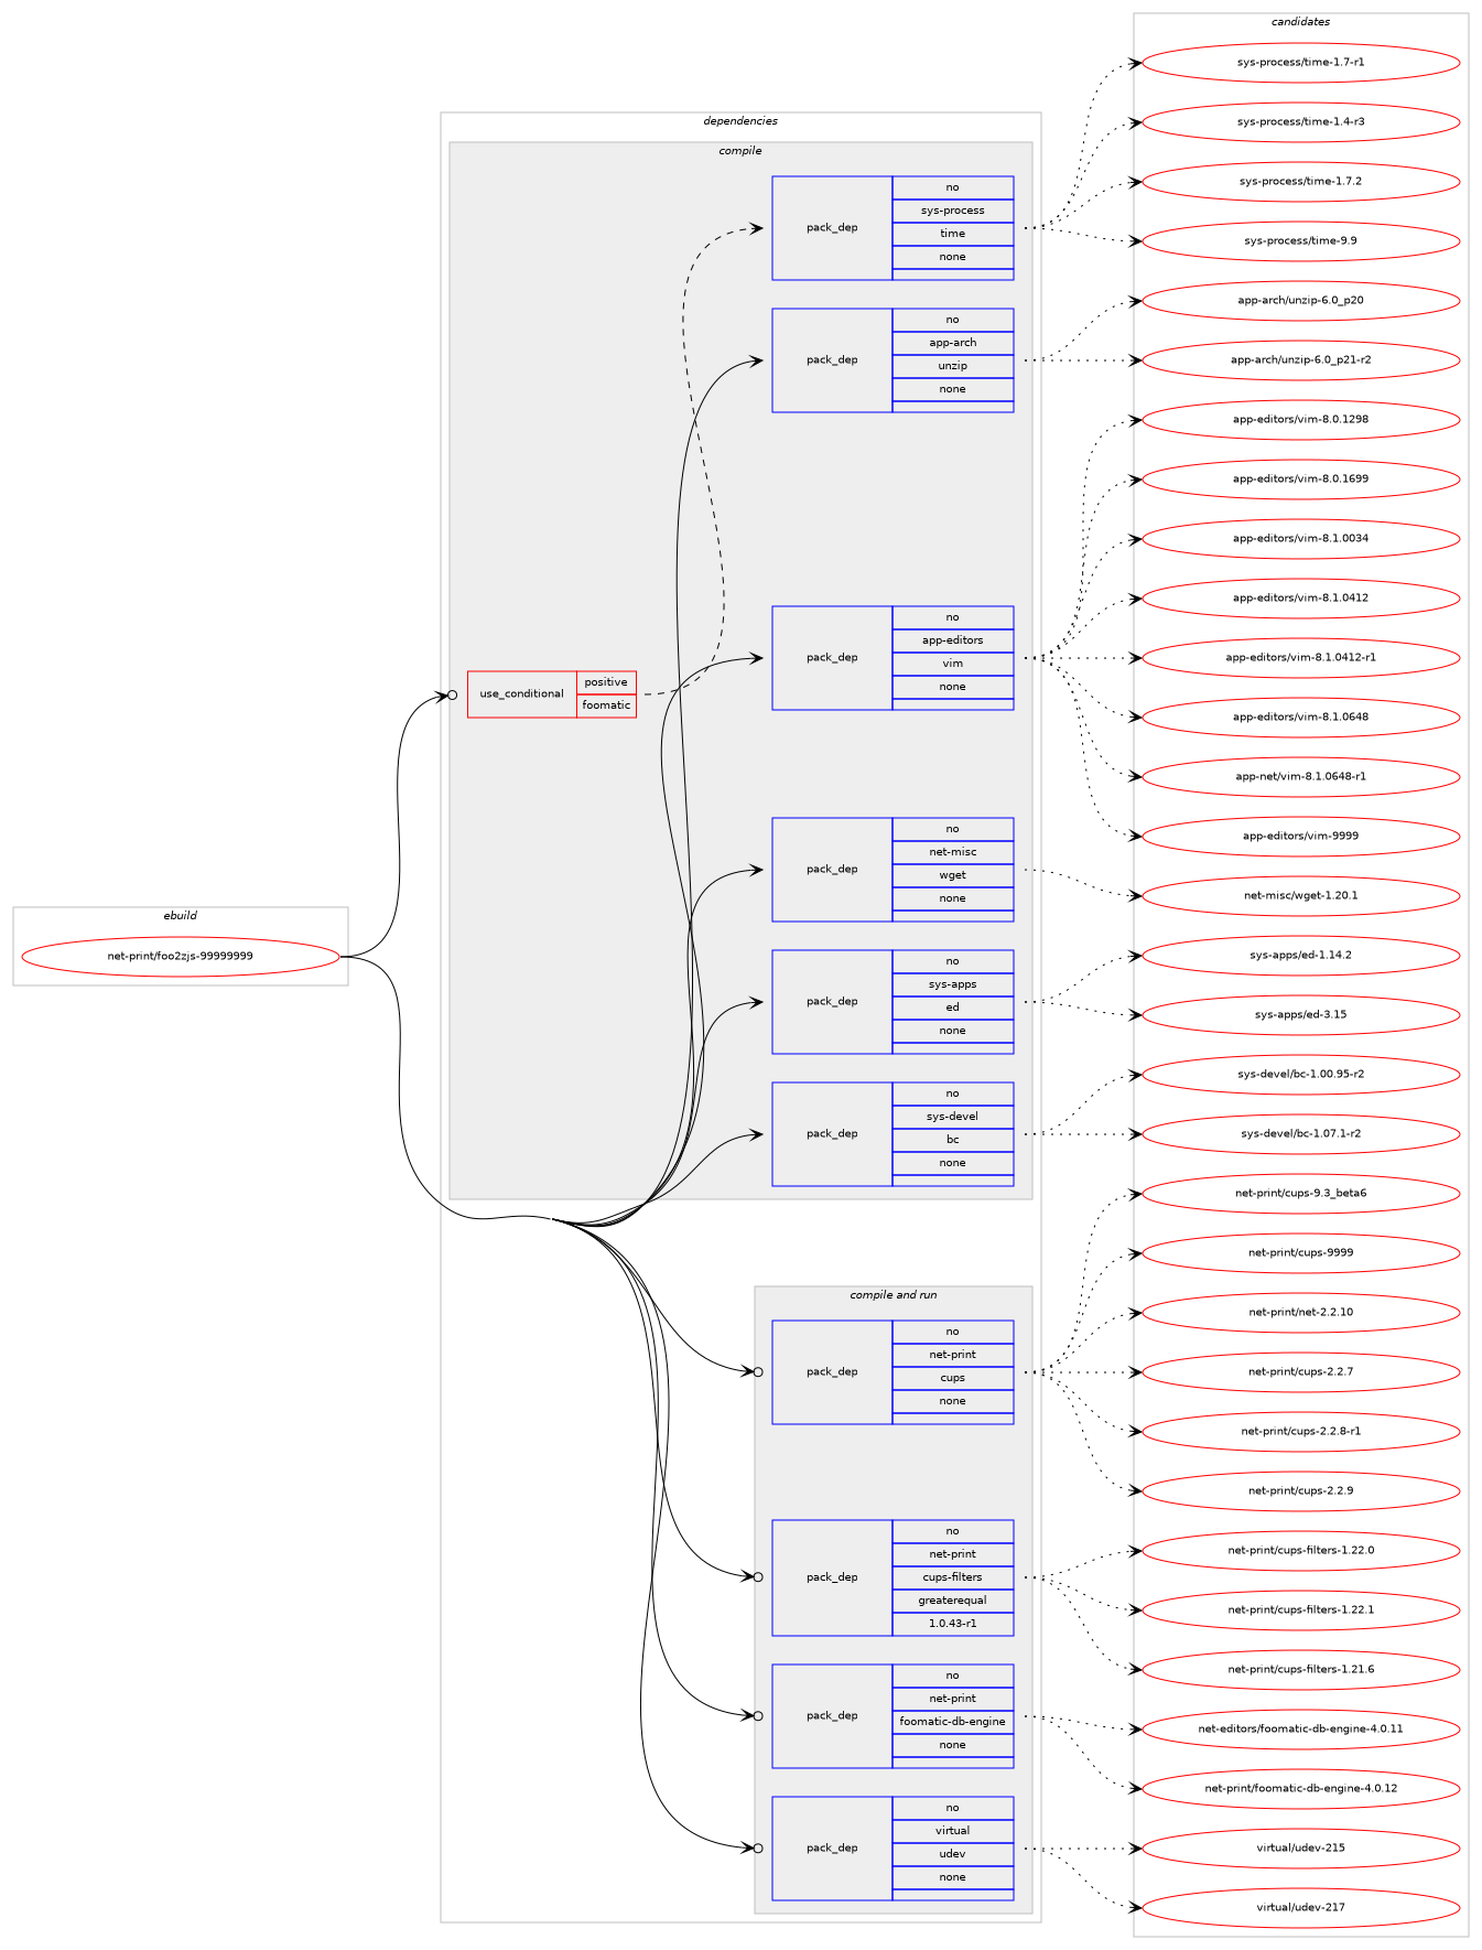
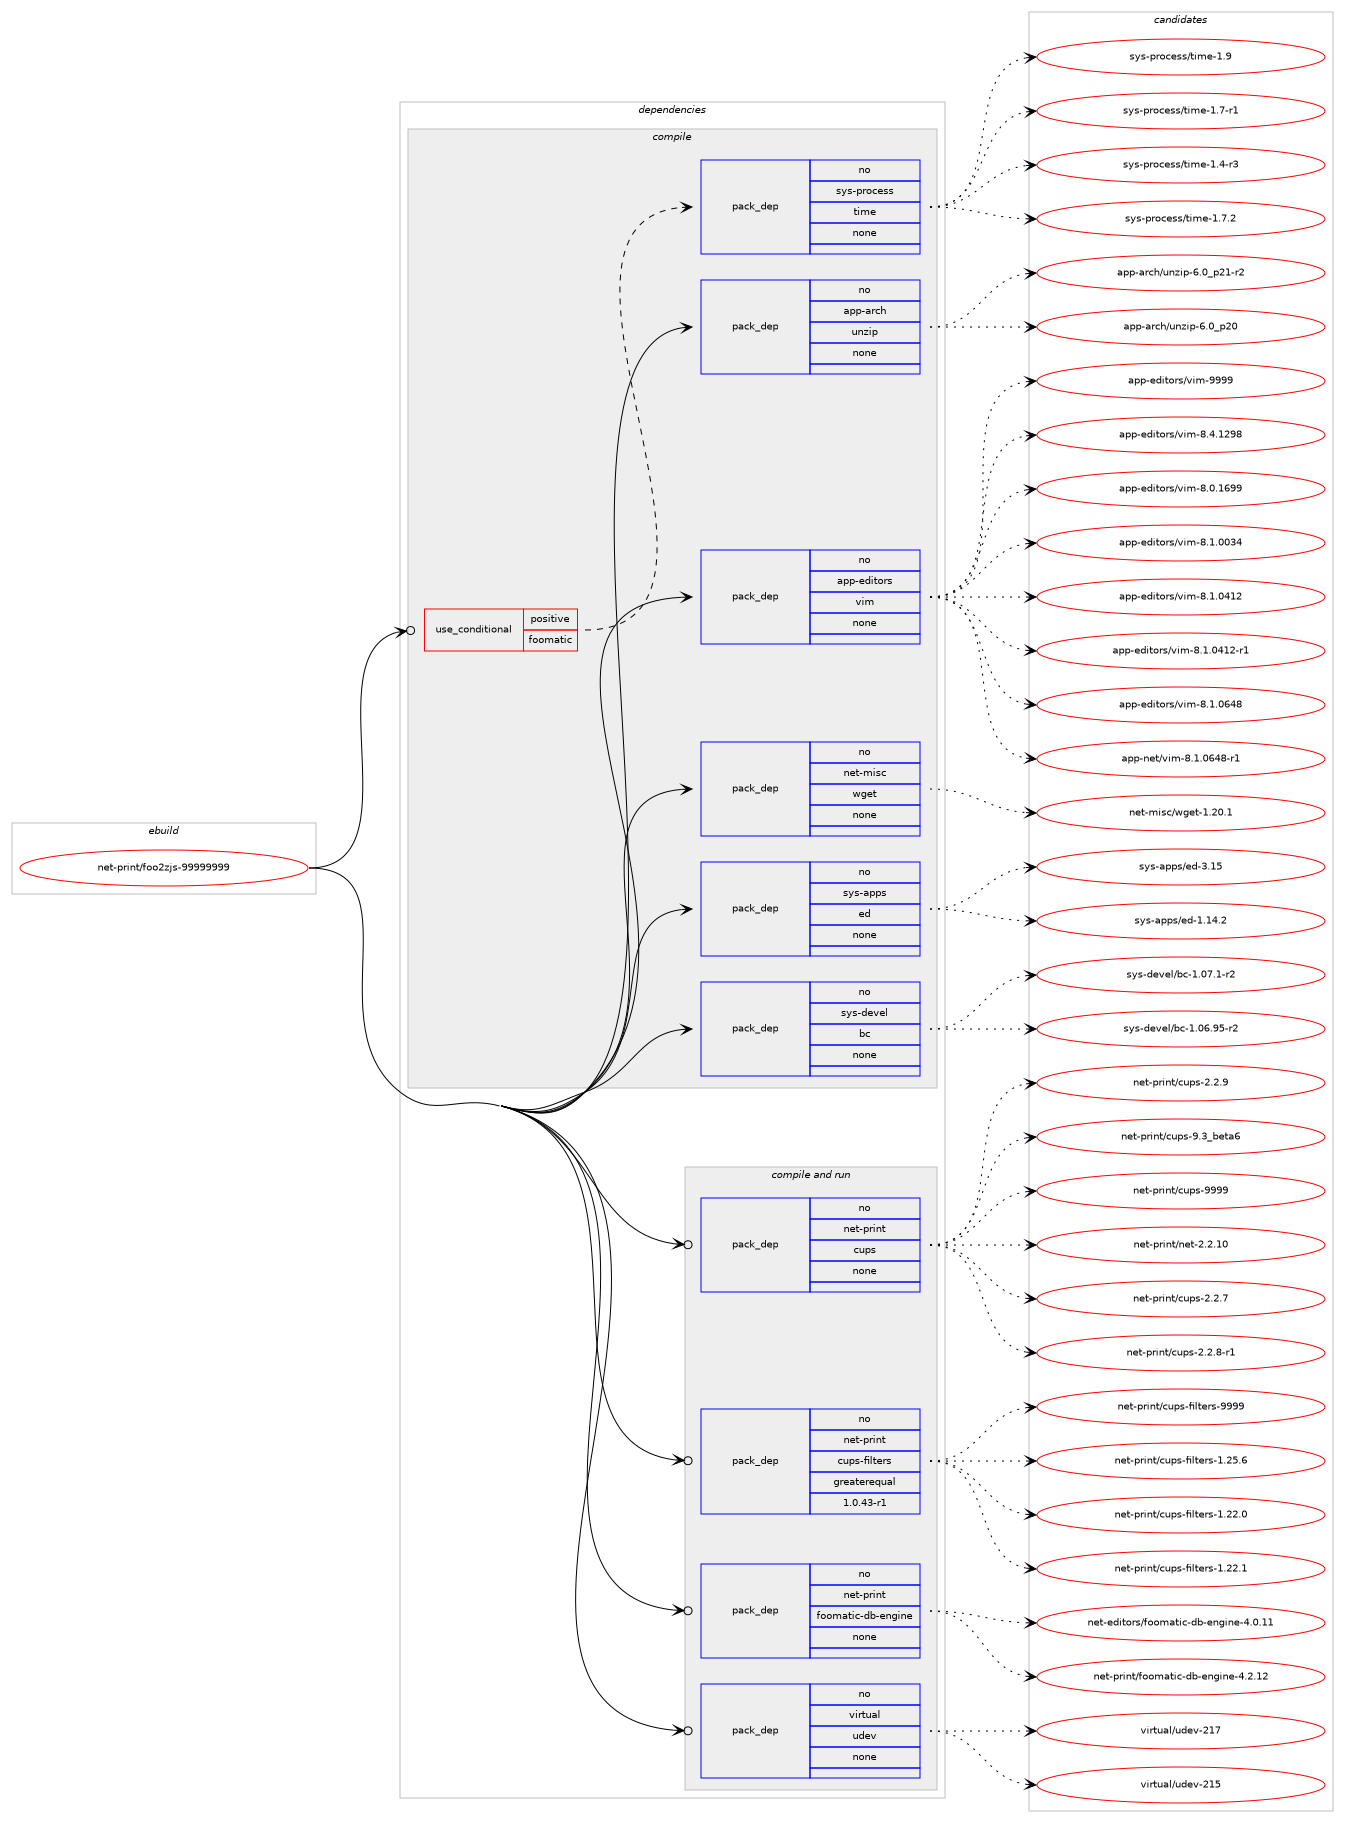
  digraph {
    compound=true
    concentrate=true
    fontname=Helvetica
    fontsize=10
    newrank=true
    rankdir=LR
    ranksep=1.5
    node [color=red fontname=Helvetica fontsize=10]
    edge [arrowhead=vee headport=w style=dotted tailport=e weight=100]
    n1 [label="net-print/foo2zjs-99999999" width=4]
    n2 [color=blue label=<<TABLE BORDER="0" CELLBORDER="1" CELLSPACING="0" CELLPADDING="4" WIDTH="220"><TR><TD ROWSPAN="6" CELLPADDING="30">pack_dep</TD></TR><TR><TD WIDTH="110">no</TD></TR><TR><TD>sys-process</TD></TR><TR><TD>time</TD></TR><TR><TD>none</TD></TR><TR><TD></TD></TR></TABLE>> shape=none]
    n3 [label=<<TABLE BORDER="0" CELLBORDER="1" CELLSPACING="0" CELLPADDING="4"><TR><TD ROWSPAN="3" CELLPADDING="10">use_conditional</TD></TR><TR><TD>positive</TD></TR><TR><TD>foomatic</TD></TR></TABLE>> shape=none]
    n4 [color=blue label=<<TABLE BORDER="0" CELLBORDER="1" CELLSPACING="0" CELLPADDING="4" WIDTH="220"><TR><TD ROWSPAN="6" CELLPADDING="30">pack_dep</TD></TR><TR><TD WIDTH="110">no</TD></TR><TR><TD>app-arch</TD></TR><TR><TD>unzip</TD></TR><TR><TD>none</TD></TR><TR><TD></TD></TR></TABLE>> shape=none]
    n5 [color=blue label=<<TABLE BORDER="0" CELLBORDER="1" CELLSPACING="0" CELLPADDING="4" WIDTH="220"><TR><TD ROWSPAN="6" CELLPADDING="30">pack_dep</TD></TR><TR><TD WIDTH="110">no</TD></TR><TR><TD>app-editors</TD></TR><TR><TD>vim</TD></TR><TR><TD>none</TD></TR><TR><TD></TD></TR></TABLE>> shape=none]
    n6 [color=blue label=<<TABLE BORDER="0" CELLBORDER="1" CELLSPACING="0" CELLPADDING="4" WIDTH="220"><TR><TD ROWSPAN="6" CELLPADDING="30">pack_dep</TD></TR><TR><TD WIDTH="110">no</TD></TR><TR><TD>net-misc</TD></TR><TR><TD>wget</TD></TR><TR><TD>none</TD></TR><TR><TD></TD></TR></TABLE>> shape=none]
    n7 [color=blue label=<<TABLE BORDER="0" CELLBORDER="1" CELLSPACING="0" CELLPADDING="4" WIDTH="220"><TR><TD ROWSPAN="6" CELLPADDING="30">pack_dep</TD></TR><TR><TD WIDTH="110">no</TD></TR><TR><TD>sys-apps</TD></TR><TR><TD>ed</TD></TR><TR><TD>none</TD></TR><TR><TD></TD></TR></TABLE>> shape=none]
    n8 [color=blue label=<<TABLE BORDER="0" CELLBORDER="1" CELLSPACING="0" CELLPADDING="4" WIDTH="220"><TR><TD ROWSPAN="6" CELLPADDING="30">pack_dep</TD></TR><TR><TD WIDTH="110">no</TD></TR><TR><TD>sys-devel</TD></TR><TR><TD>bc</TD></TR><TR><TD>none</TD></TR><TR><TD></TD></TR></TABLE>> shape=none]
    n9 [color=blue label=<<TABLE BORDER="0" CELLBORDER="1" CELLSPACING="0" CELLPADDING="4" WIDTH="220"><TR><TD ROWSPAN="6" CELLPADDING="30">pack_dep</TD></TR><TR><TD WIDTH="110">no</TD></TR><TR><TD>net-print</TD></TR><TR><TD>cups</TD></TR><TR><TD>none</TD></TR><TR><TD></TD></TR></TABLE>> shape=none]
    n10 [color=blue label=<<TABLE BORDER="0" CELLBORDER="1" CELLSPACING="0" CELLPADDING="4" WIDTH="220"><TR><TD ROWSPAN="6" CELLPADDING="30">pack_dep</TD></TR><TR><TD WIDTH="110">no</TD></TR><TR><TD>net-print</TD></TR><TR><TD>cups-filters</TD></TR><TR><TD>greaterequal</TD></TR><TR><TD>1.0.43-r1</TD></TR></TABLE>> shape=none]
    n11 [color=blue label=<<TABLE BORDER="0" CELLBORDER="1" CELLSPACING="0" CELLPADDING="4" WIDTH="220"><TR><TD ROWSPAN="6" CELLPADDING="30">pack_dep</TD></TR><TR><TD WIDTH="110">no</TD></TR><TR><TD>net-print</TD></TR><TR><TD>foomatic-db-engine</TD></TR><TR><TD>none</TD></TR><TR><TD></TD></TR></TABLE>> shape=none]
    n12 [color=blue label=<<TABLE BORDER="0" CELLBORDER="1" CELLSPACING="0" CELLPADDING="4" WIDTH="220"><TR><TD ROWSPAN="6" CELLPADDING="30">pack_dep</TD></TR><TR><TD WIDTH="110">no</TD></TR><TR><TD>virtual</TD></TR><TR><TD>udev</TD></TR><TR><TD>none</TD></TR><TR><TD></TD></TR></TABLE>> shape=none]
    n13 [label="sys-process/time-1.7-r1" width=4]
    n14 [label="sys-process/time-1.4-r3" width=4]
    n15 [label="sys-process/time-1.7.2" width=4]
-   n16 [label="sys-process/time-9.9" width=4]
+   n16 [label="sys-process/time-1.9" width=4]
    n17 [label="app-arch/unzip-6.0_p20" width=4]
    n18 [label="app-arch/unzip-6.0_p21-r2" width=4]
    n19 [label="net-editors/foomatic-db-engine-4.0.11" width=4]
-   n20 [label="net-print/foomatic-db-engine-4.0.12" width=4]
-   n21 [label="app-editors/vim-8.0.1298" width=4]
+   n20 [label="net-print/foomatic-db-engine-4.2.12" width=4]
+   n21 [label="app-editors/vim-8.4.1298" width=4]
    n22 [label="app-editors/vim-8.0.1699" width=4]
    n23 [label="app-editors/vim-8.1.0034" width=4]
    n24 [label="app-editors/vim-8.1.0412" width=4]
    n25 [label="app-editors/vim-8.1.0412-r1" width=4]
    n26 [label="app-editors/vim-8.1.0648" width=4]
    n27 [label="app-net/vim-8.1.0648-r1" width=4]
    n28 [label="app-editors/vim-9999" width=4]
    n29 [label="net-misc/wget-1.20.1" width=4]
    n30 [label="sys-apps/ed-1.14.2" width=4]
    n31 [label="sys-apps/ed-3.15" width=4]
-   n32 [label="sys-devel/bc-1.00.95-r2" width=4]
+   n32 [label="sys-devel/bc-1.06.95-r2" width=4]
    n33 [label="sys-devel/bc-1.07.1-r2" width=4]
    n34 [label="net-print/net-2.2.10" width=4]
    n35 [label="net-print/cups-2.2.7" width=4]
    n36 [label="net-print/cups-2.2.8-r1" width=4]
    n37 [label="net-print/cups-2.2.9" width=4]
    n38 [label="net-print/cups-9.3_beta6" width=4]
    n39 [label="net-print/cups-9999" width=4]
-   n40 [label="net-print/cups-filters-1.21.6" width=4]
+   n40 [label="net-print/cups-filters-1.25.6" width=4]
    n41 [label="net-print/cups-filters-1.22.0" width=4]
    n42 [label="net-print/cups-filters-1.22.1" width=4]
+   n43 [label="net-print/cups-filters-9999" width=4]
    n44 [label="virtual/udev-215" width=4]
    n45 [label="virtual/udev-217" width=4]
    subgraph cluster_1 {
      color=gray
      label=<<i>ebuild</i>>
      rank=same
      n1
    }
    subgraph cluster_2 {
      color=gray
      label=<<i>dependencies</i>>
      subgraph cluster_3 {
        color=gray
        fillcolor="#eeeeee"
        label=<<i>compile</i>>
        style=filled
        subgraph sub_4 {
          color=gray
          fillcolor="#eeeeee"
          label=<<i>compile</i>>
          style=filled
          n3
          subgraph sub_5 {
            color=gray
            fillcolor="#eeeeee"
            label=<<i>compile</i>>
            style=filled
            n2
          }
        }
        subgraph sub_6 {
          color=gray
          fillcolor="#eeeeee"
          label=<<i>compile</i>>
          style=filled
          n4
        }
        subgraph sub_7 {
          color=gray
          fillcolor="#eeeeee"
          label=<<i>compile</i>>
          style=filled
          n5
        }
        subgraph sub_8 {
          color=gray
          fillcolor="#eeeeee"
          label=<<i>compile</i>>
          style=filled
          n6
        }
        subgraph sub_9 {
          color=gray
          fillcolor="#eeeeee"
          label=<<i>compile</i>>
          style=filled
          n7
        }
        subgraph sub_10 {
          color=gray
          fillcolor="#eeeeee"
          label=<<i>compile</i>>
          style=filled
          n8
        }
      }
      subgraph cluster_11 {
        color=gray
        fillcolor="#eeeeee"
        label=<<i>compile and run</i>>
        style=filled
        subgraph sub_12 {
          color=gray
          fillcolor="#eeeeee"
          label=<<i>compile and run</i>>
          style=filled
          n9
        }
        subgraph sub_13 {
          color=gray
          fillcolor="#eeeeee"
          label=<<i>compile and run</i>>
          style=filled
          n10
        }
        subgraph sub_14 {
          color=gray
          fillcolor="#eeeeee"
          label=<<i>compile and run</i>>
          style=filled
          n11
        }
        subgraph sub_15 {
          color=gray
          fillcolor="#eeeeee"
          label=<<i>compile and run</i>>
          style=filled
          n12
        }
      }
      subgraph cluster_16 {
        color=gray
        fillcolor="#eeeeee"
        label=<<i>run</i>>
        style=filled
      }
    }
    subgraph cluster_17 {
      color=gray
      label=<<i>candidates</i>>
      rank=same
      subgraph sub_18 {
        color=black
        label=<<i>candidates</i>>
        nodesep=1
        rank=same
        n13
        n14
        n15
        n16
      }
      subgraph sub_19 {
        color=black
        label=<<i>candidates</i>>
        nodesep=1
        rank=same
        n17
        n18
      }
      subgraph sub_20 {
        color=black
        label=<<i>candidates</i>>
        nodesep=1
        rank=same
        n19
        n20
      }
      subgraph sub_21 {
        color=black
        label=<<i>candidates</i>>
        nodesep=1
        rank=same
        n21
        n22
        n23
        n24
        n25
        n26
        n27
        n28
      }
      subgraph sub_22 {
        color=black
        label=<<i>candidates</i>>
        nodesep=1
        rank=same
        n29
      }
      subgraph sub_23 {
        color=black
        label=<<i>candidates</i>>
        nodesep=1
        rank=same
        n30
        n31
      }
      subgraph sub_24 {
        color=black
        label=<<i>candidates</i>>
        nodesep=1
        rank=same
        n32
        n33
      }
      subgraph sub_25 {
        color=black
        label=<<i>candidates</i>>
        nodesep=1
        rank=same
        n34
        n35
        n36
        n37
        n38
        n39
      }
      subgraph sub_26 {
        color=black
        label=<<i>candidates</i>>
        nodesep=1
        rank=same
        n40
        n41
        n42
+       n43
      }
      subgraph sub_27 {
        color=black
        label=<<i>candidates</i>>
        nodesep=1
        rank=same
        n44
        n45
      }
    }
    n1 -> n3 [arrowhead=odotvee style=solid weight=20]
    n1 -> n4 [style=solid weight=20]
    n1 -> n5 [style=solid weight=20]
    n1 -> n6 [style=solid weight=20]
    n1 -> n7 [style=solid weight=20]
    n1 -> n8 [style=solid weight=20]
    n1 -> n9 [arrowhead=odotvee style=solid weight=20]
    n1 -> n10 [arrowhead=odotvee style=solid weight=20]
    n1 -> n11 [arrowhead=odotvee style=solid weight=20]
    n1 -> n12 [arrowhead=odotvee style=solid weight=20]
    n2 -> n13
    n2 -> n14
    n2 -> n15
    n2 -> n16
    n3 -> n2 [style=dashed weight=20]
    n4 -> n17
    n4 -> n18
    n5 -> n21
    n5 -> n22
    n5 -> n23
    n5 -> n24
    n5 -> n25
    n5 -> n26
    n5 -> n27
    n5 -> n28
    n6 -> n29
    n7 -> n30
    n7 -> n31
    n8 -> n32
    n8 -> n33
    n9 -> n34
    n9 -> n35
    n9 -> n36
    n9 -> n37
    n9 -> n38
    n9 -> n39
    n10 -> n40
    n10 -> n41
    n10 -> n42
+   n10 -> n43
    n11 -> n19
    n11 -> n20
    n12 -> n44
    n12 -> n45
  }
